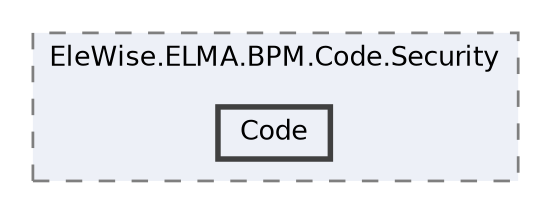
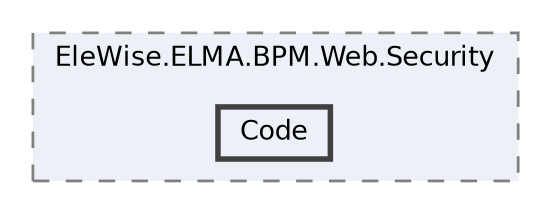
  digraph {
    compound=true
    n1 [color=grey25 fillcolor="#edf0f7" fontname=Helvetica fontsize=10 height=0.2 label=Code shape=box style="filled,bold" width=0.4]
    subgraph cluster_1 {
      bgcolor="#edf0f7"
      fontname=Helvetica
      fontsize=10
-     label="EleWise.ELMA.BPM.Code.Security"
+     label="EleWise.ELMA.BPM.Web.Security"
      pencolor=grey50
      style="filled,dashed"
      n1
    }
  }
